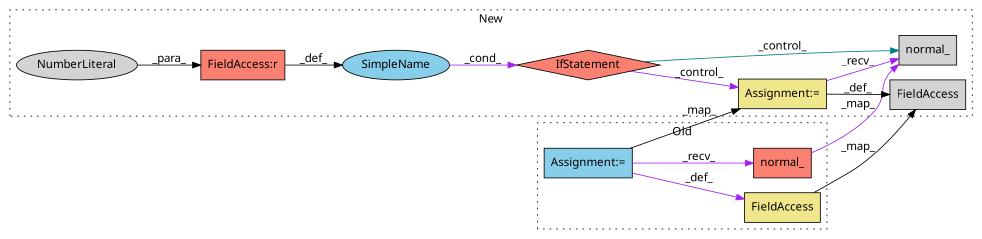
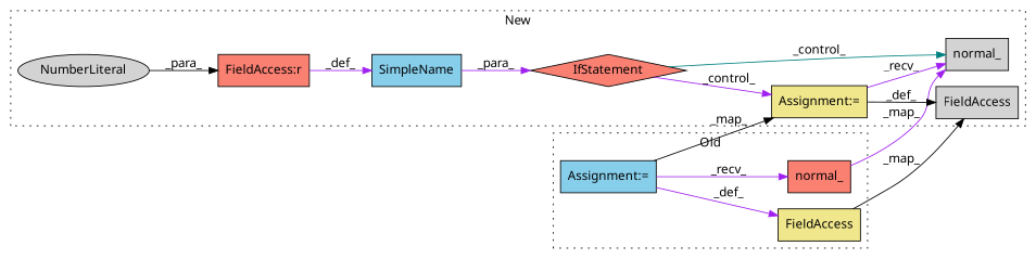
  digraph {
    fontname="Noto Sans"
    rankdir=LR
    node [a=32 fillcolor=salmon fontname="Noto Sans" l=1 shape=box style=filled]
    edge [color=purple fontname="Noto Sans"]
    n1 [l="8,1" label=normal_ s="903,916"]
    n2 [a=7 fillcolor=skyblue label="Assignment:=" s=831]
    n3 [a=22 fillcolor=khaki l=22 label=FieldAccess s=809]
    n4 [fillcolor=lightgrey l="8,1" label=normal_ s="935,948"]
    n5 [a=25 l="4,2" label=IfStatement s="809,829" shape=diamond]
-   n6 [a=42 fillcolor=skyblue label=SimpleName shape=ellipse l=""]
+   n6 [a=42 fillcolor=skyblue label=SimpleName l=""]
    n7 [a=27 l=3 label="FieldAccess:r" s=825]
    n8 [a=34 fillcolor=lightgrey label=NumberLiteral s=828 shape=ellipse]
    n9 [a=7 fillcolor=khaki label="Assignment:=" s=861]
    n10 [a=22 fillcolor=lightgrey l=22 label=FieldAccess s=839]
    subgraph cluster_1 {
      label=Old
      style=dotted
      n1
      n2
      n3
    }
    subgraph cluster_2 {
      label=New
      style=dotted
      n4
      n5
      n6
      n7
      n8
      n9
      n10
    }
    n1 -> n4 [label=_map_]
    n2 -> n1 [label=_recv_]
    n2 -> n3 [label=_def_]
    n2 -> n9 [color=black label=_map_]
    n3 -> n10 [color=black label=_map_]
    n5 -> n4 [color=teal label=_control_]
    n5 -> n9 [label=_control_]
-   n6 -> n5 [label=_cond_]
-   n7 -> n6 [color=black label=_def_]
+   n6 -> n5 [label=_para_]
+   n7 -> n6 [label=_def_]
    n8 -> n7 [color=black label=_para_]
    n9 -> n4 [label=_recv_]
    n9 -> n10 [color=black label=_def_]
  }
